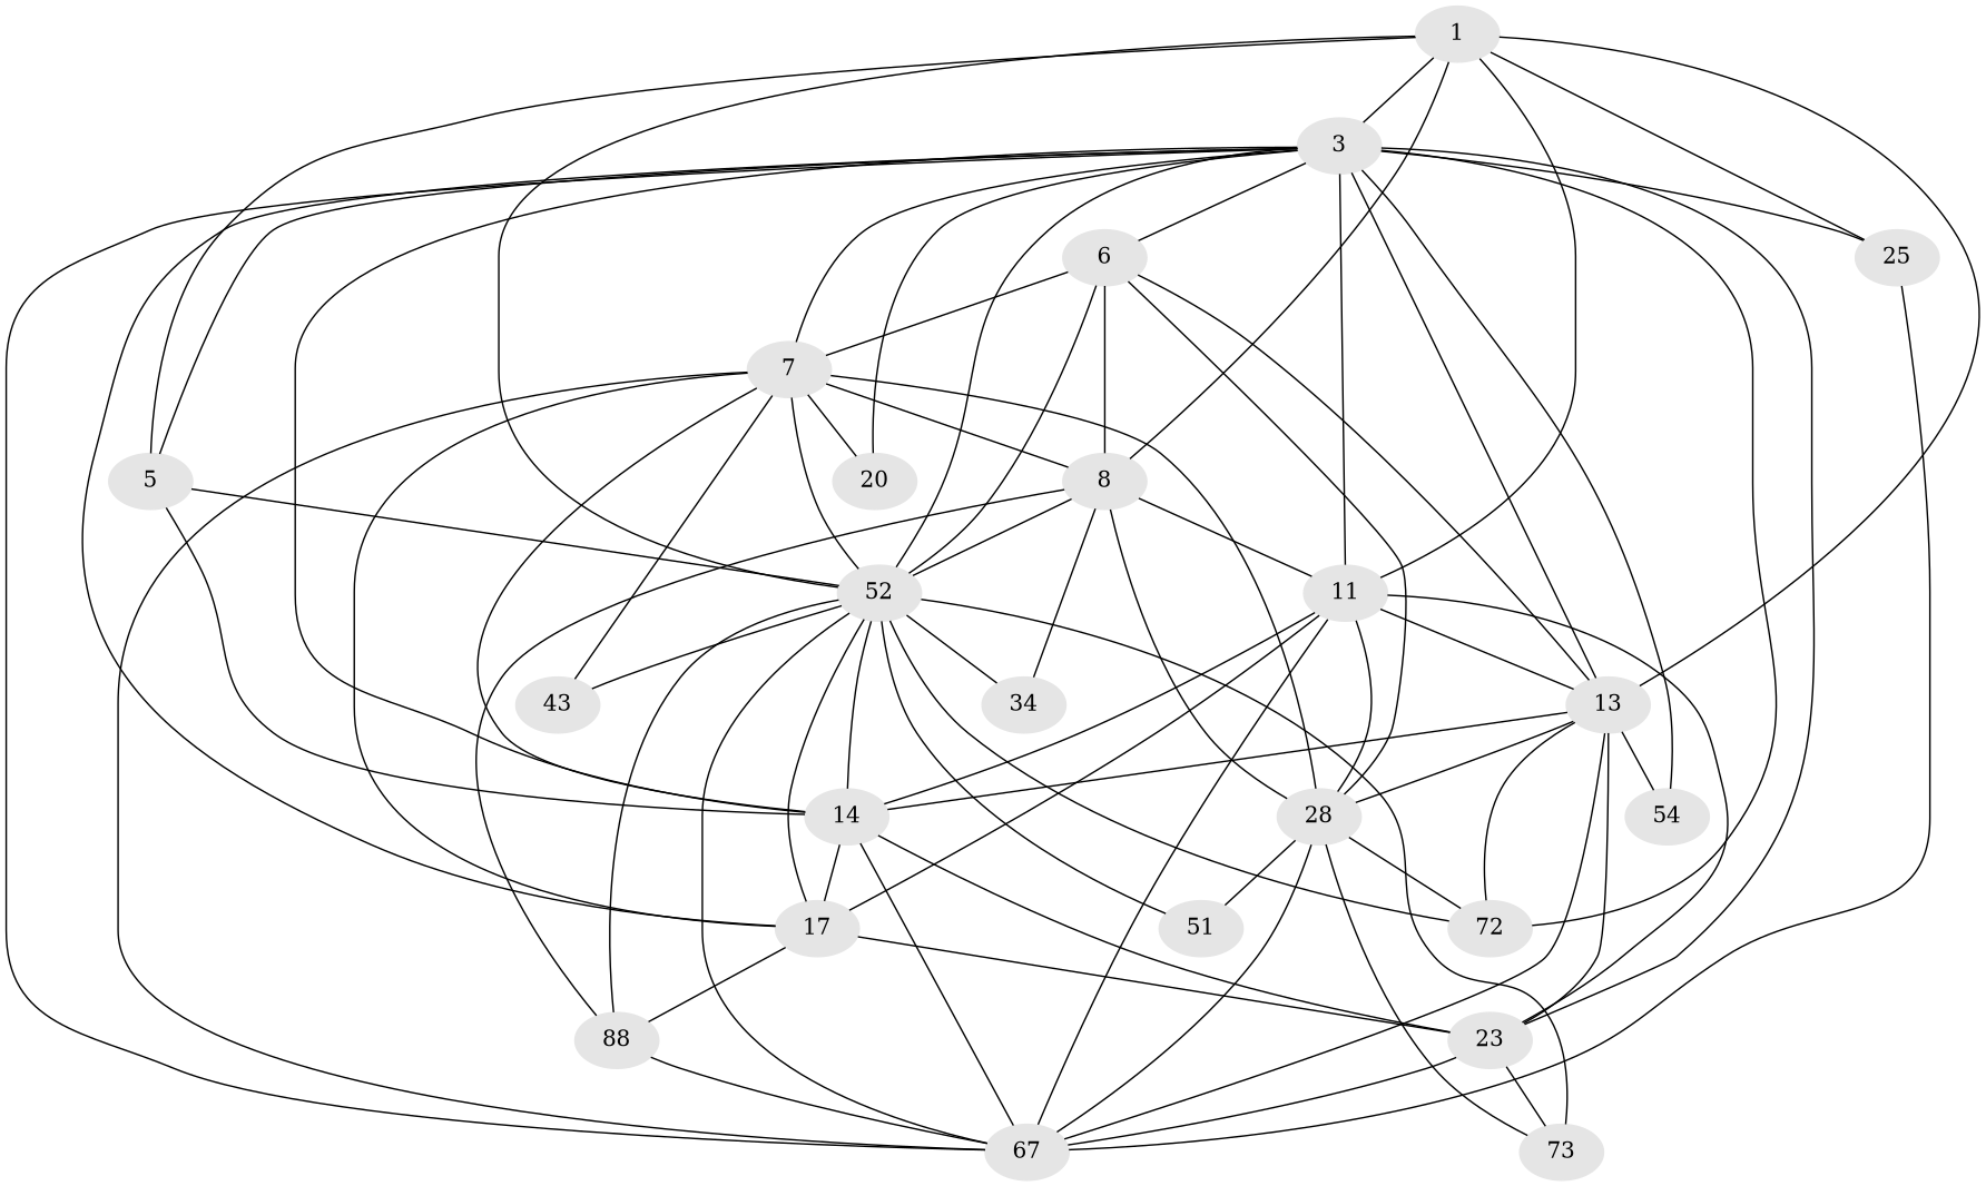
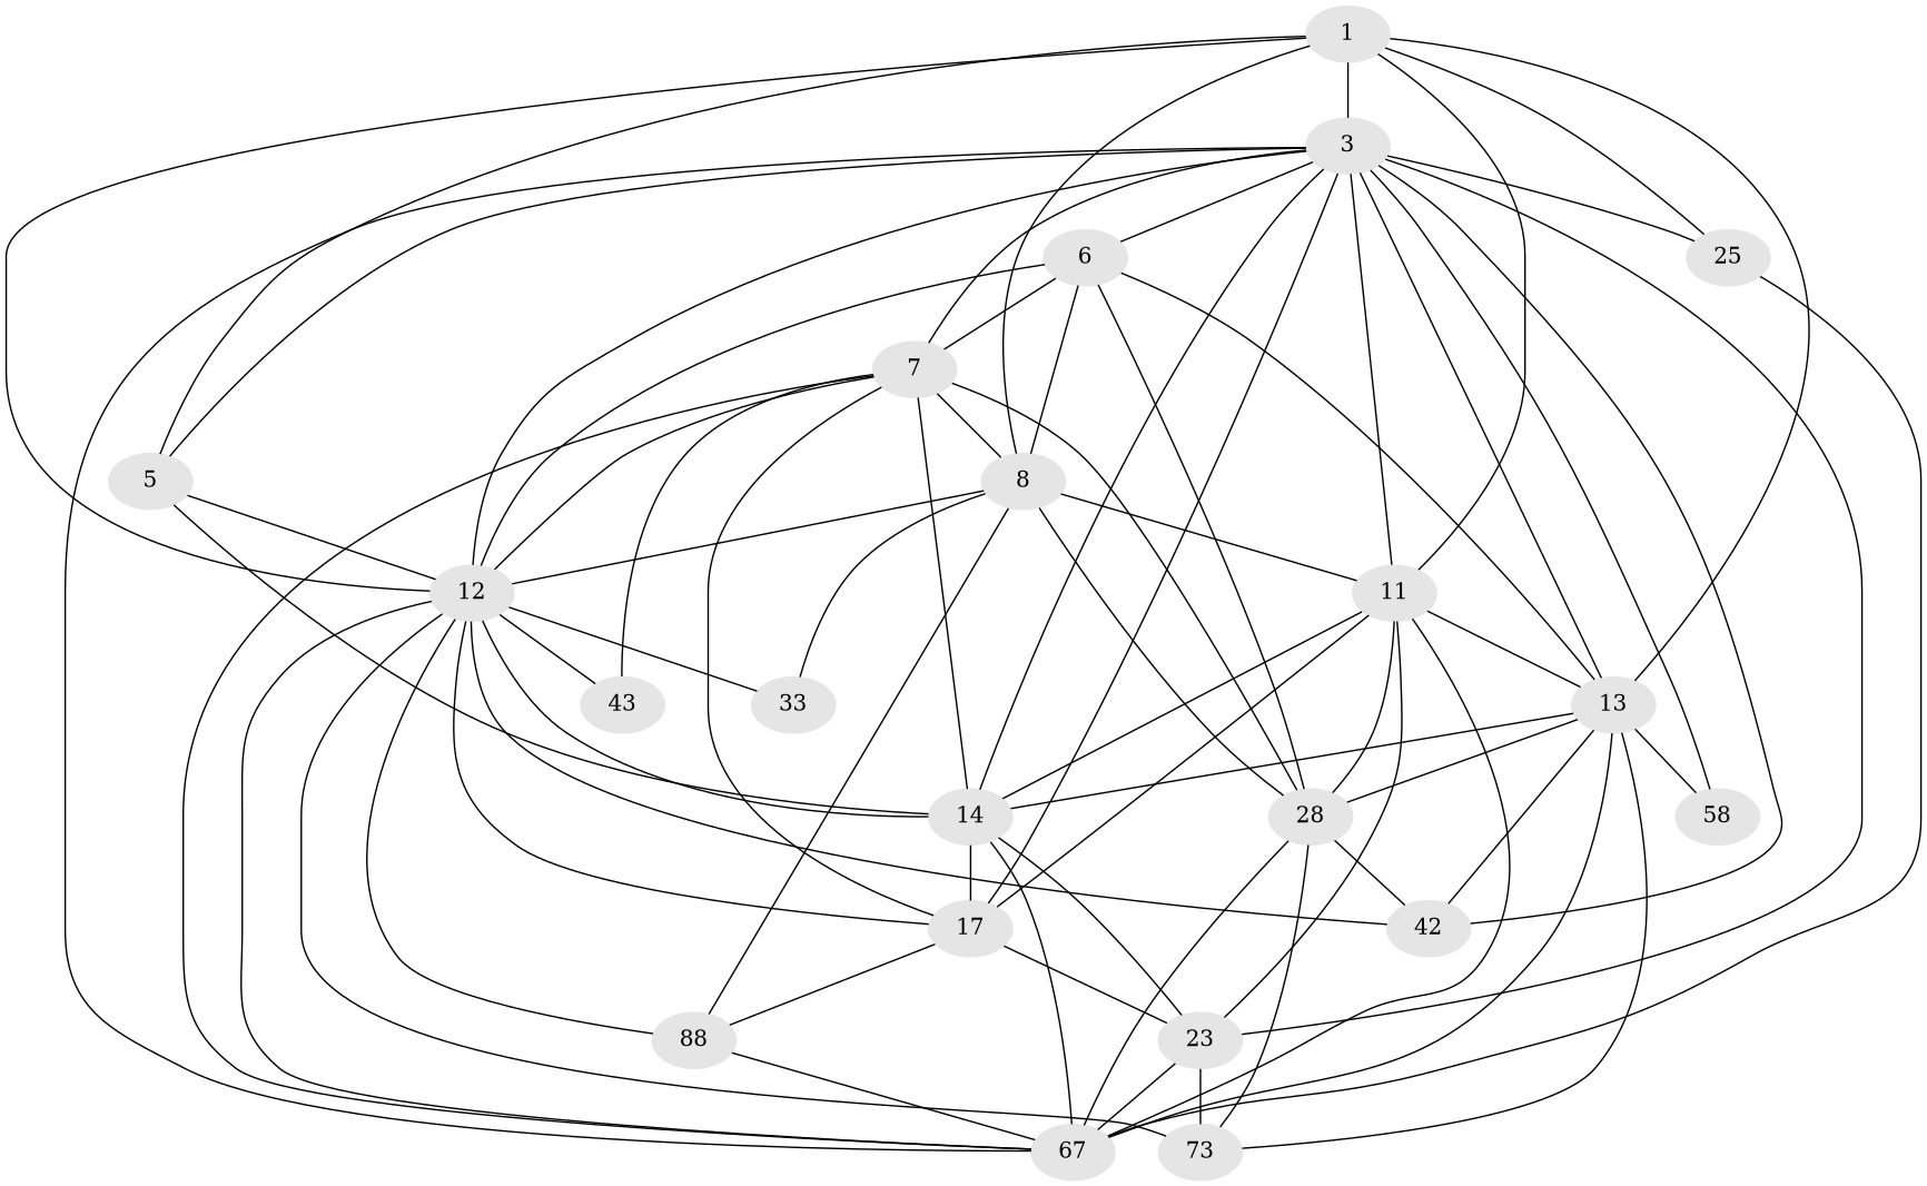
  graph {
    node [color=gray90 style=filled]
    1 [super="+16+56"]
    3 [super="+4+35+10"]
    5 [super="+70+29"]
    8 [super="+9"]
    11 [super="+41+27+15"]
-   12 [super="+33+38+39" label=52]
+   12 [super="+33+38+39"]
    13 [super="+59+55"]
    n8 [label=25 super="+65"]
    6 [super="+62"]
    7 [super="+25+64+30"]
    14 [super="+63+21"]
    17 [super="+32+19"]
-   20
    23 [super="+37+40"]
-   42 [super="+53" label=72]
-   54
+   42 [super="+53"]
+   54 [label=58]
    67 [super="+75"]
    28 [super="+57+78+44"]
    n19 [label=88 super="+72"]
-   34
+   34 [label=33]
    43
-   51
    73
    1 -- 3 [weight=3]
    1 -- 5
    1 -- 8
    1 -- 11 [weight=3]
    1 -- 12
    1 -- 13
    1 -- n8
    3 -- 5
    3 -- 11 [weight=2]
    3 -- 12 [weight=2]
    3 -- 13
    3 -- n8 [weight=2]
    3 -- 6
    3 -- 7
    3 -- 14 [weight=2]
    3 -- 17
-   3 -- 20
    3 -- 23
    3 -- 42
    3 -- 54
    3 -- 67
    5 -- 12 [weight=2]
    5 -- 14
    8 -- 11
    8 -- 12
    8 -- 28
    8 -- n19
    8 -- 34
    11 -- 13
    11 -- 14 [weight=2]
    11 -- 17
    11 -- 23 [weight=3]
    11 -- 67
    11 -- 28
    12 -- 14
    12 -- 17
    12 -- 42
    12 -- 67
    12 -- n19
    12 -- 34
    12 -- 43
-   12 -- 51
    12 -- 73 [weight=2]
    13 -- 14
-   13 -- 23
+   13 -- 73
    13 -- 42 [weight=2]
    13 -- 54
    13 -- 67
    13 -- 28
    n8 -- 67
    6 -- 8
    6 -- 12 [weight=2]
    6 -- 13
    6 -- 7
    6 -- 28
    7 -- 8
    7 -- 12
    7 -- 14 [weight=2]
    7 -- 17
-   7 -- 20
    7 -- 67
    7 -- 28
    7 -- 43
    14 -- 17 [weight=2]
    14 -- 23
    14 -- 67
    17 -- 23
    17 -- n19
    23 -- 67
    23 -- 73
    28 -- 42
    28 -- 67
-   28 -- 51
    28 -- 73
    n19 -- 67
  }
